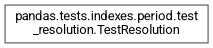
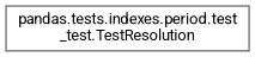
  digraph {
    rankdir=TB
    fontname=Roboto
-   n1 [color=grey40 fillcolor=white fontname=Roboto fontsize=10 height=0.2 label="pandas.tests.indexes.period.test\l_resolution.TestResolution" shape=box style=filled width=0.4]
+   n1 [color=grey40 fillcolor=white fontname=Roboto fontsize=10 height=0.2 label="pandas.tests.indexes.period.test\l_test.TestResolution" shape=box style=filled width=0.4]
  }
